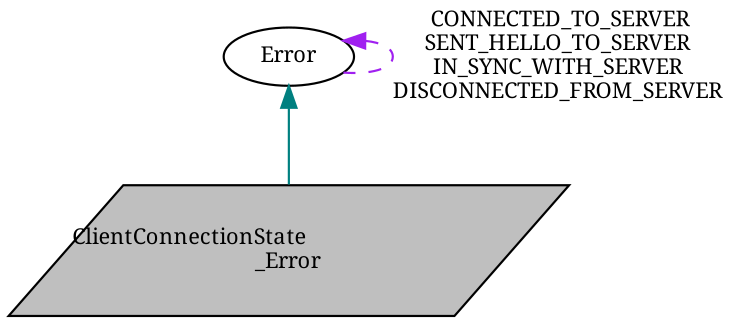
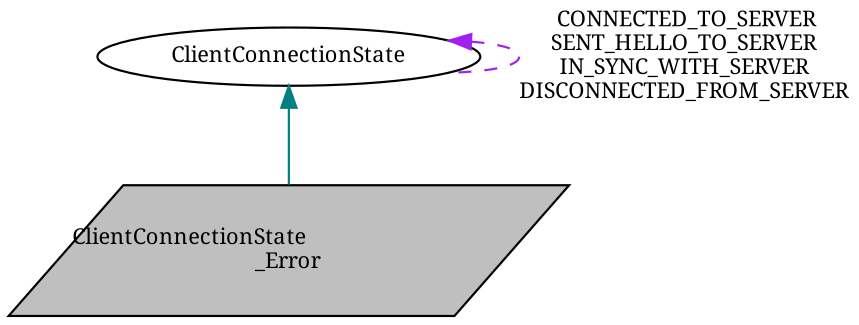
  digraph {
    fontname="Noto Serif"
    node [color=black fontname="Noto Serif" fontsize=10]
    edge [dir=back fontname="Noto Serif" fontsize=10 labelfontname=FreeSans labelfontsize=10]
    n1 [fillcolor=grey75 fontcolor=black height=0.2 label="ClientConnectionState\l_Error" shape=parallelogram style=filled width=0.4]
-   n2 [height=0.2 label=Error shape=ellipse width=0.4]
+   n2 [height=0.2 label=ClientConnectionState shape=ellipse width=0.4]
    n2 -> n1 [color=teal style=solid]
    n2 -> n2 [color=purple label=" CONNECTED_TO_SERVER\nSENT_HELLO_TO_SERVER\nIN_SYNC_WITH_SERVER\nDISCONNECTED_FROM_SERVER" style=dashed]
  }
